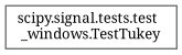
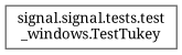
  digraph {
    rankdir=TB
    fontname="Noto Serif"
-   n1 [color=grey40 fillcolor=white fontname="Noto Serif" fontsize=10 height=0.2 label="scipy.signal.tests.test\l_windows.TestTukey" shape=box style=filled width=0.4]
+   n1 [color=grey40 fillcolor=white fontname="Noto Serif" fontsize=10 height=0.2 label="signal.signal.tests.test\l_windows.TestTukey" shape=box style=filled width=0.4]
  }
